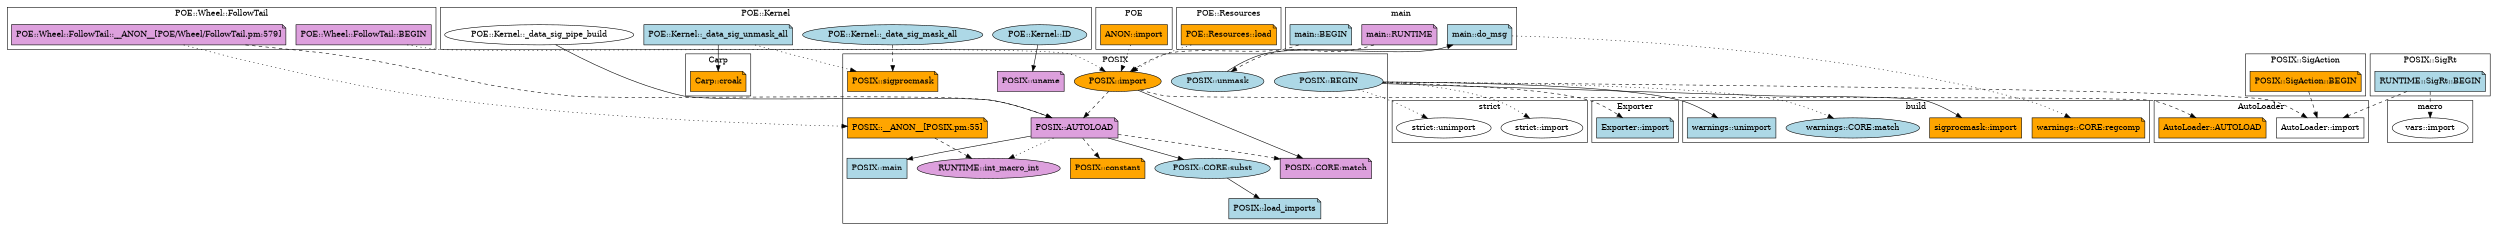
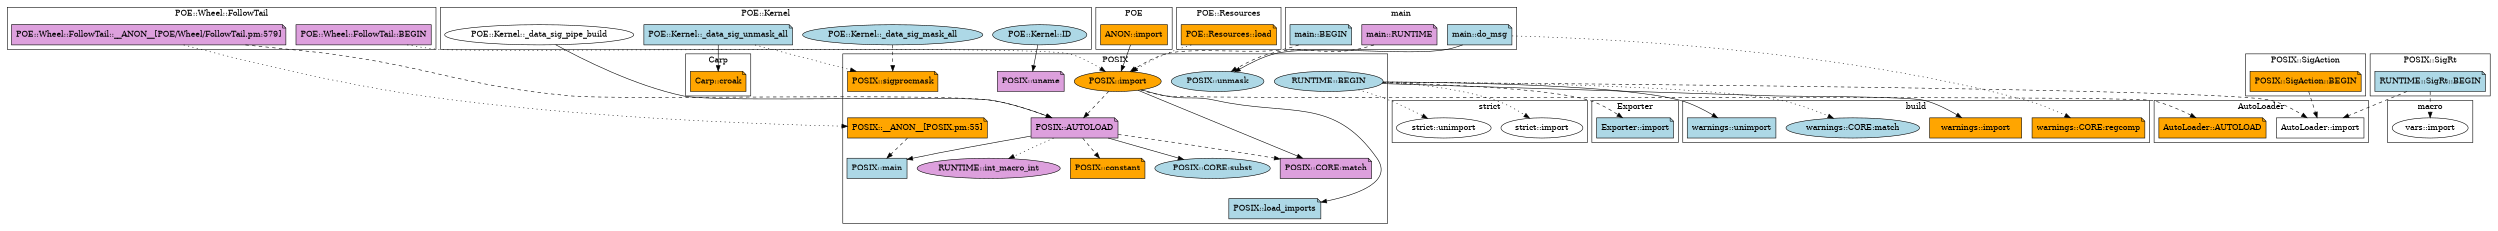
  digraph {
    node [fillcolor=lightblue shape=note style=filled]
    edge [style=dashed]
    "warnings::unimport" [shape=box]
    "warnings::CORE:regcomp" [fillcolor=orange]
    "warnings::CORE:match" [shape=ellipse]
-   "warnings::import" [fillcolor=orange shape=box label="sigprocmask::import"]
+   "warnings::import" [fillcolor=orange shape=box]
    "POE::Wheel::FollowTail::BEGIN" [fillcolor=plum shape=box]
    "POE::Wheel::FollowTail::__ANON__[POE/Wheel/FollowTail.pm:579]" [fillcolor=plum]
    "POE::Kernel::_data_sig_mask_all" [shape=ellipse]
    "POE::Kernel::_data_sig_unmask_all"
    "POE::Kernel::ID" [shape=ellipse]
    "POE::Kernel::_data_sig_pipe_build" [fillcolor=white shape=ellipse]
    "strict::import" [fillcolor=white shape=ellipse]
    "strict::unimport" [fillcolor=white shape=ellipse]
    "vars::import" [fillcolor=white shape=ellipse]
    "main::do_msg"
    "main::BEGIN"
    "main::RUNTIME" [fillcolor=plum]
    n17 [fillcolor=orange label="ANON::import" shape=box]
    "POSIX::SigAction::BEGIN" [fillcolor=orange]
-   "POSIX::BEGIN" [shape=ellipse]
+   "POSIX::BEGIN" [shape=ellipse label="RUNTIME::BEGIN"]
    n20 [label="POSIX::main" shape=box]
    n21 [fillcolor=plum label="RUNTIME::int_macro_int" shape=ellipse]
    "POSIX::load_imports"
    "POSIX::uname" [fillcolor=plum]
    "POSIX::CORE:subst" [shape=ellipse]
    "POSIX::AUTOLOAD" [fillcolor=plum]
    "POSIX::import" [fillcolor=orange shape=ellipse]
    "POSIX::constant" [fillcolor=orange]
    n28 [label="POSIX::unmask" shape=ellipse]
    "POSIX::CORE:match" [fillcolor=plum]
    "POSIX::__ANON__[POSIX.pm:55]" [fillcolor=orange]
    "POSIX::sigprocmask" [fillcolor=orange]
    "POE::Resources::load" [fillcolor=orange]
    n33 [label="RUNTIME::SigRt::BEGIN"]
    "Exporter::import"
    "Carp::croak" [fillcolor=orange]
    "AutoLoader::import" [fillcolor=white shape=box]
    "AutoLoader::AUTOLOAD" [fillcolor=orange]
    subgraph cluster_1 {
      label=build
      "warnings::unimport"
      "warnings::CORE:regcomp"
      "warnings::CORE:match"
      "warnings::import"
    }
    subgraph cluster_2 {
      label="POE::Wheel::FollowTail"
      "POE::Wheel::FollowTail::BEGIN"
      "POE::Wheel::FollowTail::__ANON__[POE/Wheel/FollowTail.pm:579]"
    }
    subgraph cluster_3 {
      label="POE::Kernel"
      "POE::Kernel::_data_sig_mask_all"
      "POE::Kernel::_data_sig_unmask_all"
      "POE::Kernel::ID"
      "POE::Kernel::_data_sig_pipe_build"
    }
    subgraph cluster_4 {
      label="strict"
      "strict::import"
      "strict::unimport"
    }
    subgraph cluster_5 {
      label=macro
      "vars::import"
    }
    subgraph cluster_6 {
      label=main
      "main::do_msg"
      "main::BEGIN"
      "main::RUNTIME"
    }
    subgraph cluster_7 {
      label=POE
      n17
    }
    subgraph cluster_8 {
      label="POSIX::SigAction"
      "POSIX::SigAction::BEGIN"
    }
    subgraph cluster_9 {
      label=POSIX
      "POSIX::BEGIN"
      n20
      n21
      "POSIX::load_imports"
      "POSIX::uname"
      "POSIX::CORE:subst"
      "POSIX::AUTOLOAD"
      "POSIX::import"
      "POSIX::constant"
      n28
      "POSIX::CORE:match"
      "POSIX::__ANON__[POSIX.pm:55]"
      "POSIX::sigprocmask"
    }
    subgraph cluster_10 {
      label="POE::Resources"
      "POE::Resources::load"
    }
    subgraph cluster_11 {
      label="POSIX::SigRt"
      n33
    }
    subgraph cluster_12 {
      label=Exporter
      "Exporter::import"
    }
    subgraph cluster_13 {
      label=Carp
      "Carp::croak"
    }
    subgraph cluster_14 {
      label=AutoLoader
      "AutoLoader::import"
      "AutoLoader::AUTOLOAD"
    }
    "POE::Wheel::FollowTail::BEGIN" -> "POSIX::import" [style=dotted]
    "POE::Wheel::FollowTail::__ANON__[POE/Wheel/FollowTail.pm:579]" -> "POSIX::AUTOLOAD"
    "POE::Wheel::FollowTail::__ANON__[POE/Wheel/FollowTail.pm:579]" -> "POSIX::__ANON__[POSIX.pm:55]" [style=dotted]
    "POE::Kernel::_data_sig_mask_all" -> "POSIX::sigprocmask"
    "POE::Kernel::_data_sig_unmask_all" -> "POSIX::sigprocmask" [style=dotted]
    "POE::Kernel::_data_sig_unmask_all" -> "Carp::croak" [style=solid]
    "POE::Kernel::ID" -> "POSIX::uname" [style=solid]
    "POE::Kernel::_data_sig_pipe_build" -> "POSIX::AUTOLOAD" [style=solid]
    "main::do_msg" -> "warnings::CORE:regcomp" [style=dotted]
-   n28 -> "main::do_msg" [style=solid]
+   "main::do_msg" -> n28 [style=solid]
    "main::BEGIN" -> "POSIX::import"
    "main::RUNTIME" -> n28
-   n17 -> "POSIX::import" [style=dotted]
+   n17 -> "POSIX::import" [style=solid]
    "POSIX::SigAction::BEGIN" -> "AutoLoader::import"
    "POSIX::BEGIN" -> "warnings::unimport" [style=solid]
    "POSIX::BEGIN" -> "warnings::CORE:match" [style=dotted]
    "POSIX::BEGIN" -> "warnings::import" [style=solid]
    "POSIX::BEGIN" -> "strict::import" [style=dotted]
    "POSIX::BEGIN" -> "strict::unimport" [style=dotted]
    "POSIX::BEGIN" -> "Exporter::import"
    "POSIX::BEGIN" -> "AutoLoader::import"
    "POSIX::AUTOLOAD" -> n20 [style=solid]
    "POSIX::AUTOLOAD" -> n21 [style=dotted]
    "POSIX::AUTOLOAD" -> "POSIX::CORE:subst" [style=solid]
    "POSIX::AUTOLOAD" -> "POSIX::constant"
    "POSIX::AUTOLOAD" -> "POSIX::CORE:match"
-   "POSIX::CORE:subst" -> "POSIX::load_imports" [style=solid]
+   "POSIX::import" -> "POSIX::load_imports" [style=solid]
    "POSIX::import" -> "POSIX::AUTOLOAD"
    "POSIX::import" -> "POSIX::CORE:match" [style=solid]
    "POSIX::import" -> "AutoLoader::AUTOLOAD"
-   "POSIX::__ANON__[POSIX.pm:55]" -> n21
+   "POSIX::__ANON__[POSIX.pm:55]" -> n20
    "POE::Resources::load" -> "POSIX::import" [style=dotted]
    n33 -> "vars::import"
    n33 -> "AutoLoader::import"
  }
